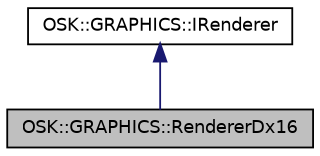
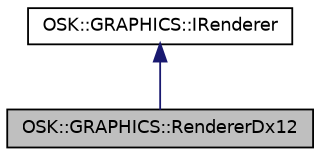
  digraph {
    node [color=black fontname=Helvetica fontsize=10 shape=record style=filled]
-   n1 [fillcolor=grey75 fontcolor=black height=0.2 label="OSK::GRAPHICS::RendererDx16" width=0.4]
+   n1 [fillcolor=grey75 fontcolor=black height=0.2 label="OSK::GRAPHICS::RendererDx12" width=0.4]
    n2 [fillcolor=white height=0.2 label="OSK::GRAPHICS::IRenderer" width=0.4]
    n2 -> n1 [color=midnightblue dir=back fontname=Helvetica fontsize=10 labelfontname=Helvetica labelfontsize=10 style=solid]
  }
